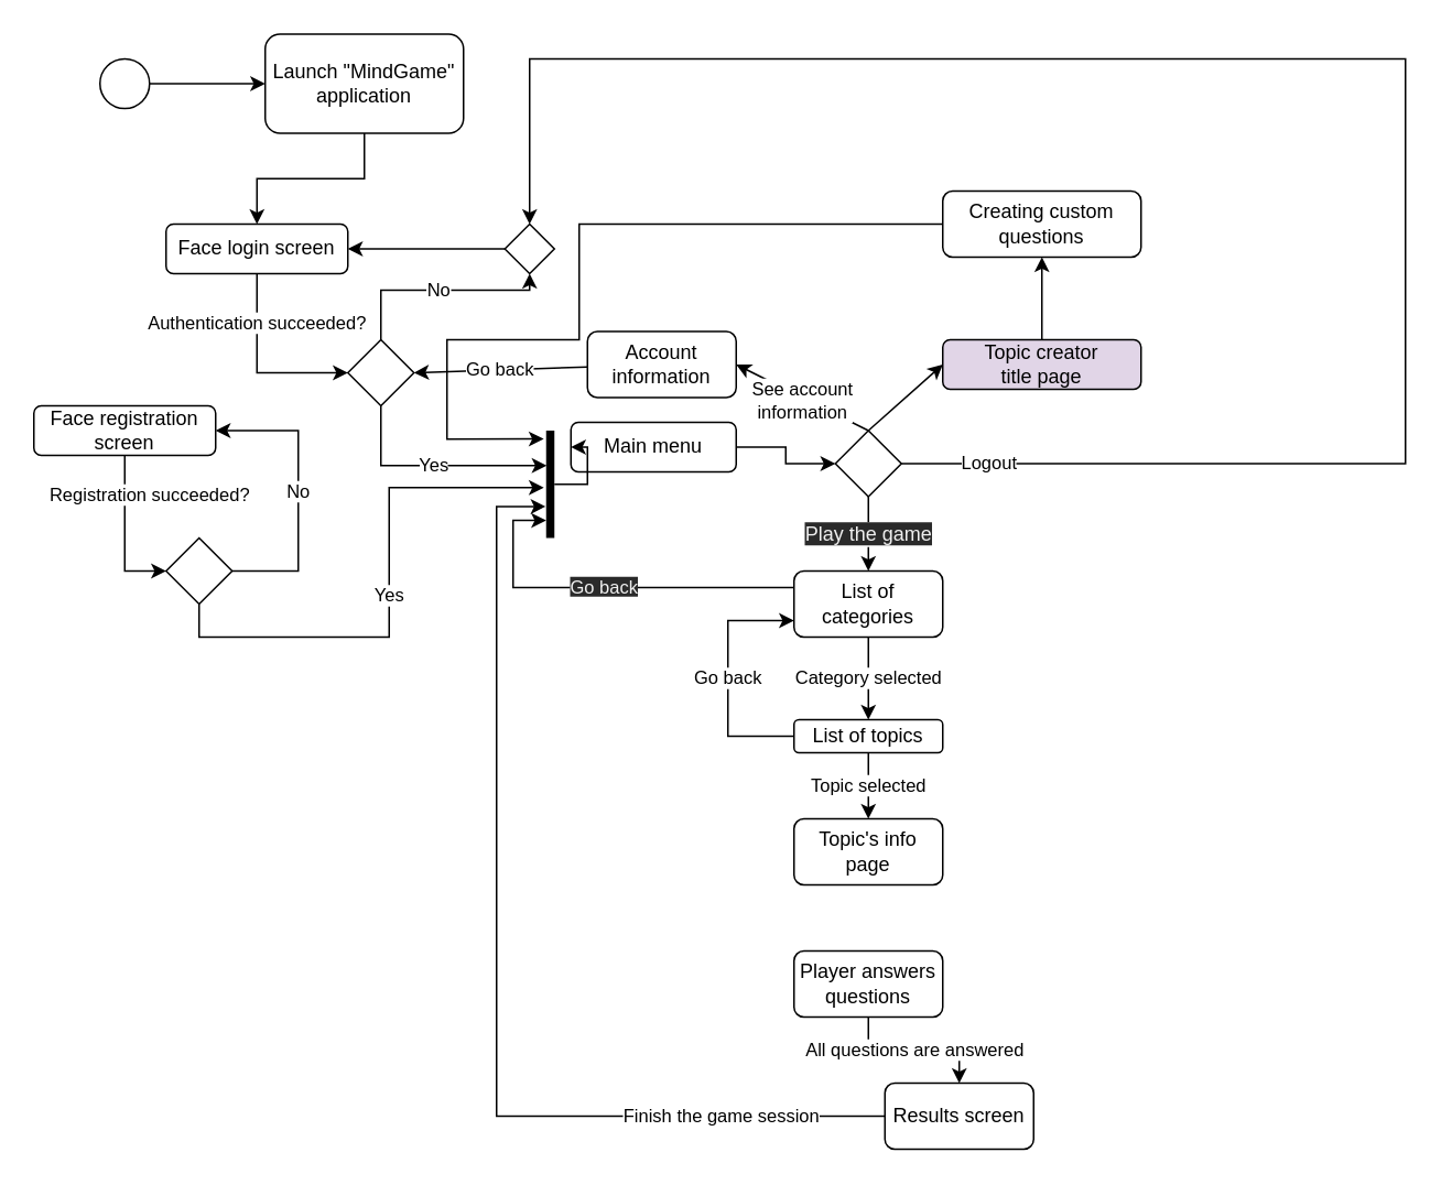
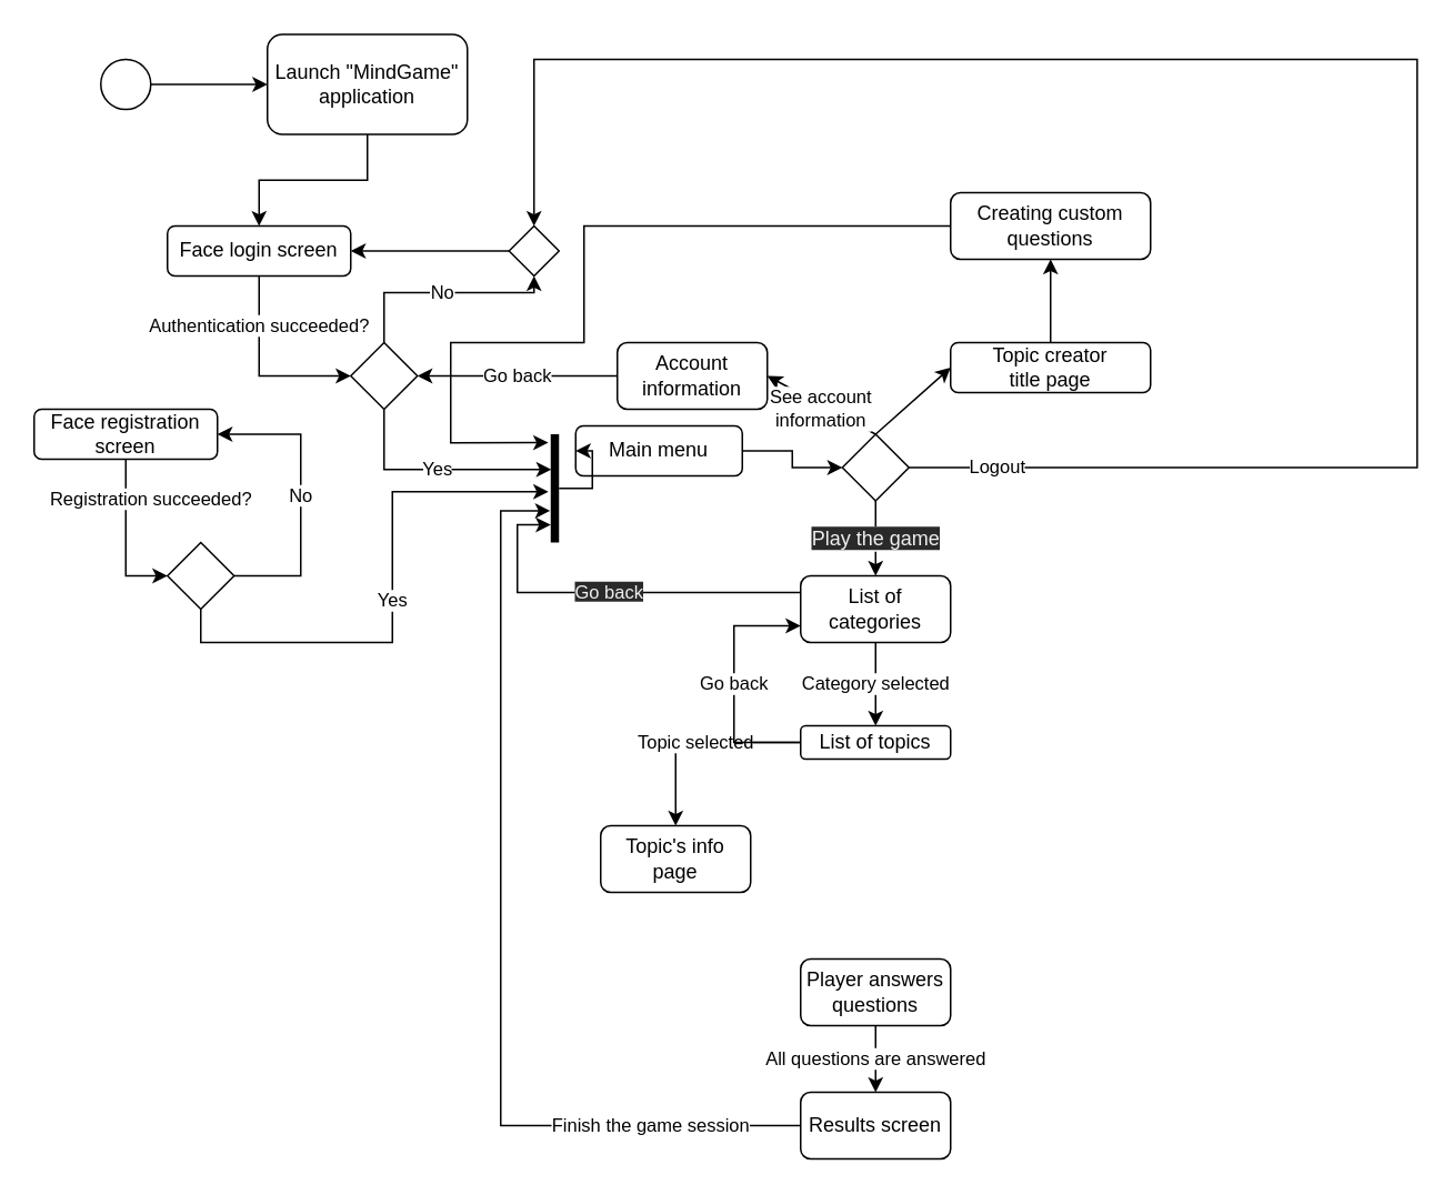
  <mxCell id="0" />
  <mxCell id="1" parent="0" />
  <mxCell id="2" value="" style="edgeStyle=orthogonalEdgeStyle;rounded=0;orthogonalLoop=1;jettySize=auto;html=1;entryX=0.5;entryY=0;entryDx=0;entryDy=0;" parent="1" source="3" target="5" edge="1"><mxGeometry relative="1" as="geometry" /></mxCell>
  <mxCell id="3" value="Launch &quot;MindGame&quot; application" style="rounded=1;whiteSpace=wrap;html=1;" parent="1" vertex="1"><mxGeometry x="160" y="20" width="120" height="60" as="geometry" /></mxCell>
  <mxCell id="4" value="Authentication succeeded?" style="edgeStyle=orthogonalEdgeStyle;rounded=0;orthogonalLoop=1;jettySize=auto;html=1;entryX=0;entryY=0.5;entryDx=0;entryDy=0;" parent="1" source="5" target="8" edge="1"><mxGeometry x="-0.478" relative="1" as="geometry"><mxPoint as="offset" /></mxGeometry></mxCell>
  <mxCell id="5" value="Face login screen" style="rounded=1;whiteSpace=wrap;html=1;" parent="1" vertex="1"><mxGeometry x="100" y="135" width="110" height="30" as="geometry" /></mxCell>
  <mxCell id="6" value="Yes" style="edgeStyle=orthogonalEdgeStyle;rounded=0;orthogonalLoop=1;jettySize=auto;html=1;entryX=0.933;entryY=0.674;entryDx=0;entryDy=0;entryPerimeter=0;" parent="1" source="8" target="12" edge="1"><mxGeometry relative="1" as="geometry"><Array as="points"><mxPoint x="230" y="281" /></Array></mxGeometry></mxCell>
  <mxCell id="7" value="No" style="edgeStyle=orthogonalEdgeStyle;rounded=0;orthogonalLoop=1;jettySize=auto;html=1;entryX=0.5;entryY=1;entryDx=0;entryDy=0;" parent="1" source="8" target="33" edge="1"><mxGeometry relative="1" as="geometry"><Array as="points"><mxPoint x="230" y="175" /><mxPoint x="320" y="175" /></Array></mxGeometry></mxCell>
  <mxCell id="8" value="" style="rhombus;whiteSpace=wrap;html=1;" parent="1" vertex="1"><mxGeometry x="210" y="205" width="40" height="40" as="geometry" /></mxCell>
  <mxCell id="9" style="edgeStyle=orthogonalEdgeStyle;rounded=0;orthogonalLoop=1;jettySize=auto;html=1;entryX=0;entryY=0.5;entryDx=0;entryDy=0;" parent="1" source="10" target="20" edge="1"><mxGeometry relative="1" as="geometry" /></mxCell>
  <mxCell id="10" value="Main menu" style="rounded=1;whiteSpace=wrap;html=1;" parent="1" vertex="1"><mxGeometry x="345" y="255" width="100" height="30" as="geometry" /></mxCell>
  <mxCell id="11" style="edgeStyle=orthogonalEdgeStyle;rounded=0;orthogonalLoop=1;jettySize=auto;html=1;entryX=0;entryY=0.5;entryDx=0;entryDy=0;" parent="1" source="12" target="10" edge="1"><mxGeometry relative="1" as="geometry" /></mxCell>
  <mxCell id="12" value="" style="html=1;points=[];perimeter=orthogonalPerimeter;fillColor=#000000;strokeColor=none;rotation=-180;" parent="1" vertex="1"><mxGeometry x="330" y="260" width="5" height="65" as="geometry" /></mxCell>
  <mxCell id="13" style="edgeStyle=orthogonalEdgeStyle;rounded=0;orthogonalLoop=1;jettySize=auto;html=1;entryX=0;entryY=0.5;entryDx=0;entryDy=0;" parent="1" source="14" target="3" edge="1"><mxGeometry relative="1" as="geometry" /></mxCell>
  <mxCell id="14" value="" style="ellipse;fillColor=#ffffff;strokeColor=#000000;" parent="1" vertex="1"><mxGeometry x="60" y="35" width="30" height="30" as="geometry" /></mxCell>
  <mxCell id="15" value="&lt;span style=&quot;color: rgb(240 , 240 , 240) ; font-family: &amp;#34;helvetica&amp;#34; ; font-size: 12px ; font-style: normal ; font-weight: 400 ; letter-spacing: normal ; text-align: center ; text-indent: 0px ; text-transform: none ; word-spacing: 0px ; background-color: rgb(42 , 42 , 42) ; display: inline ; float: none&quot;&gt;Play the game&lt;/span&gt;" style="edgeStyle=orthogonalEdgeStyle;rounded=0;orthogonalLoop=1;jettySize=auto;html=1;entryX=0.5;entryY=0;entryDx=0;entryDy=0;" parent="1" source="20" target="23" edge="1"><mxGeometry relative="1" as="geometry" /></mxCell>
  <mxCell id="16" value="See account &lt;br&gt;information" style="rounded=0;orthogonalLoop=1;jettySize=auto;html=1;entryX=1;entryY=0.5;entryDx=0;entryDy=0;exitX=0.5;exitY=0;exitDx=0;exitDy=0;" parent="1" source="20" target="35" edge="1"><mxGeometry x="-0.025" y="2" relative="1" as="geometry"><mxPoint x="525" y="255" as="sourcePoint" /><mxPoint as="offset" /></mxGeometry></mxCell>
  <mxCell id="17" style="edgeStyle=orthogonalEdgeStyle;rounded=0;orthogonalLoop=1;jettySize=auto;html=1;entryX=0.5;entryY=0;entryDx=0;entryDy=0;" parent="1" source="20" target="33" edge="1"><mxGeometry relative="1" as="geometry"><mxPoint x="670" y="25" as="targetPoint" /><Array as="points"><mxPoint x="850" y="280" /><mxPoint x="850" y="35" /><mxPoint x="320" y="35" /></Array></mxGeometry></mxCell>
  <mxCell id="18" value="Logout" style="edgeLabel;html=1;align=center;verticalAlign=middle;resizable=0;points=[];" parent="17" vertex="1" connectable="0"><mxGeometry x="-0.911" y="1" relative="1" as="geometry"><mxPoint x="-1" as="offset" /></mxGeometry></mxCell>
  <mxCell id="19" style="rounded=0;orthogonalLoop=1;jettySize=auto;html=1;exitX=0.5;exitY=0;exitDx=0;exitDy=0;entryX=0;entryY=0.5;entryDx=0;entryDy=0;" parent="1" source="20" target="37" edge="1"><mxGeometry relative="1" as="geometry" /></mxCell>
  <mxCell id="20" value="" style="rhombus;whiteSpace=wrap;html=1;" parent="1" vertex="1"><mxGeometry x="505" y="260" width="40" height="40" as="geometry" /></mxCell>
  <mxCell id="21" value="Category selected" style="edgeStyle=orthogonalEdgeStyle;rounded=0;orthogonalLoop=1;jettySize=auto;html=1;entryX=0.5;entryY=0;entryDx=0;entryDy=0;" parent="1" source="23" target="26" edge="1"><mxGeometry relative="1" as="geometry" /></mxCell>
  <mxCell id="22" value="&lt;span style=&quot;color: rgb(240 , 240 , 240) ; font-family: &amp;#34;helvetica&amp;#34; ; font-size: 11px ; font-style: normal ; font-weight: 400 ; letter-spacing: normal ; text-align: center ; text-indent: 0px ; text-transform: none ; word-spacing: 0px ; background-color: rgb(42 , 42 , 42) ; display: inline ; float: none&quot;&gt;Go back&lt;/span&gt;" style="edgeStyle=orthogonalEdgeStyle;rounded=0;orthogonalLoop=1;jettySize=auto;html=1;exitX=0;exitY=0.25;exitDx=0;exitDy=0;entryX=0.991;entryY=0.163;entryDx=0;entryDy=0;entryPerimeter=0;" parent="1" source="23" target="12" edge="1"><mxGeometry relative="1" as="geometry"><mxPoint x="290" y="315" as="targetPoint" /><Array as="points"><mxPoint x="310" y="355" /><mxPoint x="310" y="314" /></Array></mxGeometry></mxCell>
  <mxCell id="23" value="List of categories" style="rounded=1;whiteSpace=wrap;html=1;" parent="1" vertex="1"><mxGeometry x="480" y="345" width="90" height="40" as="geometry" /></mxCell>
  <mxCell id="24" value="Topic selected" style="edgeStyle=orthogonalEdgeStyle;rounded=0;orthogonalLoop=1;jettySize=auto;html=1;entryX=0.5;entryY=0;entryDx=0;entryDy=0;" parent="1" source="26" target="27" edge="1"><mxGeometry relative="1" as="geometry" /></mxCell>
  <mxCell id="25" value="Go back" style="edgeStyle=orthogonalEdgeStyle;rounded=0;orthogonalLoop=1;jettySize=auto;html=1;exitX=0;exitY=0.5;exitDx=0;exitDy=0;entryX=0;entryY=0.75;entryDx=0;entryDy=0;" parent="1" source="26" target="23" edge="1"><mxGeometry relative="1" as="geometry"><Array as="points"><mxPoint x="440" y="445" /><mxPoint x="440" y="375" /></Array></mxGeometry></mxCell>
  <mxCell id="26" value="List of topics" style="rounded=1;whiteSpace=wrap;html=1;" parent="1" vertex="1"><mxGeometry x="480" y="435" width="90" height="20" as="geometry" /></mxCell>
- <mxCell id="27" value="Topic's info page" style="rounded=1;whiteSpace=wrap;html=1;" parent="1" vertex="1"><mxGeometry x="480" y="495" width="90" height="40" as="geometry" /></mxCell>
+ <mxCell id="27" value="Topic's info page" style="rounded=1;whiteSpace=wrap;html=1;" parent="1" vertex="1"><mxGeometry x="360" y="495" width="90" height="40" as="geometry" /></mxCell>
  <mxCell id="28" value="All questions are answered" style="edgeStyle=orthogonalEdgeStyle;rounded=0;orthogonalLoop=1;jettySize=auto;html=1;entryX=0.5;entryY=0;entryDx=0;entryDy=0;" parent="1" source="29" target="31" edge="1"><mxGeometry relative="1" as="geometry" /></mxCell>
  <mxCell id="29" value="Player answers questions" style="rounded=1;whiteSpace=wrap;html=1;" parent="1" vertex="1"><mxGeometry x="480" y="575" width="90" height="40" as="geometry" /></mxCell>
  <mxCell id="30" value="Finish the game session" style="edgeStyle=orthogonalEdgeStyle;rounded=0;orthogonalLoop=1;jettySize=auto;html=1;entryX=1.064;entryY=0.293;entryDx=0;entryDy=0;entryPerimeter=0;" parent="1" source="31" target="12" edge="1"><mxGeometry x="-0.689" relative="1" as="geometry"><Array as="points"><mxPoint x="300" y="675" /><mxPoint x="300" y="306" /></Array><mxPoint as="offset" /></mxGeometry></mxCell>
- <mxCell id="31" value="Results screen" style="rounded=1;whiteSpace=wrap;html=1;" parent="1" vertex="1"><mxGeometry x="535" y="655" width="90" height="40" as="geometry" /></mxCell>
+ <mxCell id="31" value="Results screen" style="rounded=1;whiteSpace=wrap;html=1;" parent="1" vertex="1"><mxGeometry x="480" y="655" width="90" height="40" as="geometry" /></mxCell>
  <mxCell id="32" style="edgeStyle=orthogonalEdgeStyle;rounded=0;orthogonalLoop=1;jettySize=auto;html=1;entryX=1;entryY=0.5;entryDx=0;entryDy=0;" parent="1" source="33" target="5" edge="1"><mxGeometry relative="1" as="geometry" /></mxCell>
  <mxCell id="33" value="" style="rhombus;" parent="1" vertex="1"><mxGeometry x="305" y="135" width="30" height="30" as="geometry" /></mxCell>
  <mxCell id="34" value="Go back" style="edgeStyle=none;rounded=0;orthogonalLoop=1;jettySize=auto;html=1;entryX=1;entryY=0.5;entryDx=0;entryDy=0;" parent="1" source="35" target="8" edge="1"><mxGeometry relative="1" as="geometry" /></mxCell>
- <mxCell id="35" value="Account information" style="rounded=1;whiteSpace=wrap;html=1;" parent="1" vertex="1"><mxGeometry x="355" y="200" width="90" height="40" as="geometry" /></mxCell>
+ <mxCell id="35" value="Account information" style="rounded=1;whiteSpace=wrap;html=1;" parent="1" vertex="1"><mxGeometry x="370" y="205" width="90" height="40" as="geometry" /></mxCell>
  <mxCell id="36" style="edgeStyle=none;rounded=0;orthogonalLoop=1;jettySize=auto;html=1;entryX=0.5;entryY=1;entryDx=0;entryDy=0;" parent="1" source="37" target="39" edge="1"><mxGeometry relative="1" as="geometry" /></mxCell>
- <mxCell id="37" value="Topic creator &lt;br&gt;title page" style="rounded=1;whiteSpace=wrap;html=1;fillColor=#e1d5e7;" parent="1" vertex="1"><mxGeometry x="570" y="205" width="120" height="30" as="geometry" /></mxCell>
+ <mxCell id="37" value="Topic creator &lt;br&gt;title page" style="rounded=1;whiteSpace=wrap;html=1;" parent="1" vertex="1"><mxGeometry x="570" y="205" width="120" height="30" as="geometry" /></mxCell>
  <mxCell id="38" style="edgeStyle=orthogonalEdgeStyle;rounded=0;orthogonalLoop=1;jettySize=auto;html=1;entryX=1.289;entryY=0.922;entryDx=0;entryDy=0;entryPerimeter=0;" parent="1" source="39" target="12" edge="1"><mxGeometry relative="1" as="geometry"><mxPoint x="280" y="265" as="targetPoint" /><Array as="points"><mxPoint x="350" y="135" /><mxPoint x="350" y="205" /><mxPoint x="270" y="205" /><mxPoint x="270" y="265" /></Array></mxGeometry></mxCell>
  <mxCell id="39" value="Creating custom questions" style="rounded=1;whiteSpace=wrap;html=1;" parent="1" vertex="1"><mxGeometry x="570" y="115" width="120" height="40" as="geometry" /></mxCell>
  <mxCell id="40" value="Face registration screen" style="rounded=1;whiteSpace=wrap;html=1;" vertex="1" parent="1"><mxGeometry x="20" y="245" width="110" height="30" as="geometry" /></mxCell>
  <mxCell id="41" value="Registration succeeded?" style="edgeStyle=orthogonalEdgeStyle;rounded=0;orthogonalLoop=1;jettySize=auto;html=1;entryX=0;entryY=0.5;entryDx=0;entryDy=0;exitX=0.5;exitY=1;exitDx=0;exitDy=0;" edge="1" parent="1" target="44" source="40"><mxGeometry x="-0.5" y="15" relative="1" as="geometry"><mxPoint as="offset" /><mxPoint x="50" y="285" as="sourcePoint" /></mxGeometry></mxCell>
  <mxCell id="42" value="Yes" style="edgeStyle=orthogonalEdgeStyle;rounded=0;orthogonalLoop=1;jettySize=auto;html=1;entryX=1.282;entryY=0.469;entryDx=0;entryDy=0;entryPerimeter=0;exitX=0.5;exitY=1;exitDx=0;exitDy=0;" edge="1" parent="1" source="44" target="12"><mxGeometry relative="1" as="geometry"><mxPoint x="230" y="295" as="targetPoint" /></mxGeometry></mxCell>
  <mxCell id="43" value="No" style="edgeStyle=orthogonalEdgeStyle;rounded=0;orthogonalLoop=1;jettySize=auto;html=1;entryX=1;entryY=0.5;entryDx=0;entryDy=0;exitX=1;exitY=0.5;exitDx=0;exitDy=0;" edge="1" parent="1" source="44" target="40"><mxGeometry relative="1" as="geometry"><Array as="points"><mxPoint x="180" y="345" /><mxPoint x="180" y="260" /></Array><mxPoint x="215" y="285" as="targetPoint" /></mxGeometry></mxCell>
  <mxCell id="44" value="" style="rhombus;whiteSpace=wrap;html=1;" vertex="1" parent="1"><mxGeometry x="100" y="325" width="40" height="40" as="geometry" /></mxCell>
